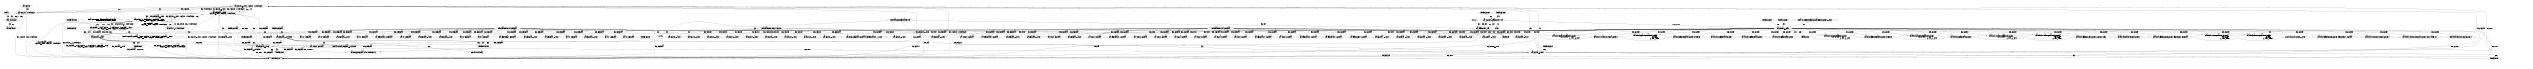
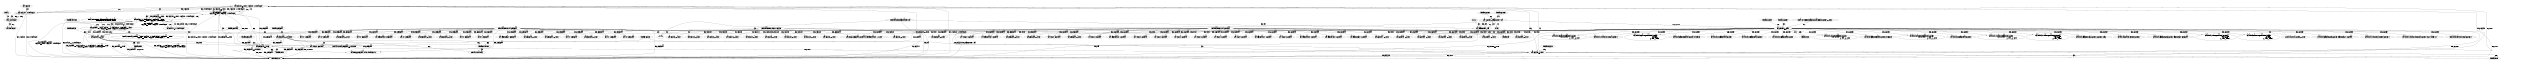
  digraph {
    n1 [label="(Call,replySize == NULL || *replySize < 2*sizeof(int32_t))"]
    n2 [label="(Call,replySize == NULL)"]
    n3 [label="(Call,*replySize < 2*sizeof(int32_t))"]
    n4 [label="(Call,pReplyData == NULL ||\n                    replySize == NULL || *replySize < 2*sizeof(int32_t))"]
    n5 [label="(MethodReturn,int)"]
    n6 [label="(Identifier,NULL)"]
    n7 [label="(Call,2*sizeof(int32_t))"]
    n8 [label="(Call,pReplyData == NULL)"]
    n9 [label="(Call,cmdSize != 2 * sizeof(uint32_t) || pReplyData == NULL ||\n                    replySize == NULL || *replySize < 2*sizeof(int32_t))"]
    n10 [label="(MethodParameterIn,uint32_t *replySize)"]
    n11 [label="(Call,replySize == NULL)"]
    n12 [label="(Call,replySize == NULL)"]
    n13 [label="(Call,replySize == NULL)"]
    n14 [label="(Call,replySize == NULL)"]
    n15 [label="(Call,replySize == NULL)"]
    n16 [label="(Call,replySize == NULL)"]
    n17 [label="(Call,replySize == NULL)"]
    n18 [label="(Call,replySize == NULL)"]
    n19 [label="(Call,replySize == NULL)"]
    n20 [label="(Call,replySize == NULL)"]
    1000109
    n22 [label="(Call,memcpy(pReplyData, vol_ret, sizeof(int32_t)*2))"]
    n23 [label="(Identifier,NULL)"]
    n24 [label="(Call,pReplyData == LVM_NULL)"]
    n25 [label="(Identifier,LVM_NULL)"]
    n26 [label="(ControlStructure,if(pReplyData == LVM_NULL))"]
    n27 [label="(MethodParameterIn,void *pReplyData)"]
    n28 [label="(Call,(int *) pReplyData)"]
    n29 [label="(Call,pReplyData == NULL)"]
    n30 [label="(Call,(int *)pReplyData)"]
    n31 [label="(Call,(int *) pReplyData)"]
    n32 [label="(Call,(int *)pReplyData)"]
    n33 [label="(Call,memcpy(pReplyData, pCmdData, sizeof(effect_param_t) + p->psize))"]
    n34 [label="(Call,pReplyData == NULL)"]
    n35 [label="(Call,pReplyData == NULL)"]
    n36 [label="(Call,(int *)pReplyData)"]
    n37 [label="(Call,(effect_param_t *)pReplyData)"]
    n38 [label="(Call,pReplyData == NULL)"]
    n39 [label="(Call,(int *)pReplyData)"]
    n40 [label="(Call,pReplyData == NULL)"]
    n41 [label="(Call,pReplyData == NULL)"]
    n42 [label="(Call,(int *)pReplyData)"]
    n43 [label="(Call,(int *)pReplyData)"]
    n44 [label="(Call,(effect_config_t *)pReplyData)"]
    n45 [label="(Call,pReplyData == NULL)"]
    n46 [label="(Call,pReplyData  == NULL)"]
    n47 [label="(Call,(int *) pReplyData)"]
    n48 [label="(Call,pReplyData == NULL)"]
    n49 [label="(Call,pReplyData == NULL)"]
    n50 [label="(Call,pCmdData == NULL)"]
    n51 [label="(Call,pCmdData == NULL || cmdSize != 2 * sizeof(uint32_t) || pReplyData == NULL ||\n                    replySize == NULL || *replySize < 2*sizeof(int32_t))"]
    n52 [label="(Call,(uint32_t *)pCmdData)"]
    n53 [label="(Identifier,NULL)"]
    n54 [label="(ControlStructure,if (pCmdData == NULL || cmdSize != 2 * sizeof(uint32_t) || pReplyData == NULL ||\n                    replySize == NULL || *replySize < 2*sizeof(int32_t)))"]
    n55 [label="(MethodParameterIn,void *pCmdData)"]
    n56 [label="(Call,(int32_t *)pCmdData)"]
    n57 [label="(Call,(int32_t *)pCmdData)"]
    n58 [label="(Call,pCmdData == NULL)"]
    n59 [label="(Call,(int32_t *)pCmdData)"]
    n60 [label="(Call,(int32_t *)pCmdData)"]
    n61 [label="(Call,pCmdData    == NULL)"]
    n62 [label="(Call,(effect_param_t *) pCmdData)"]
    n63 [label="(Call,(int32_t *)pCmdData)"]
    n64 [label="(Call,pCmdData   == NULL)"]
    n65 [label="(Call,(int32_t *)pCmdData)"]
    n66 [label="(Call,(effect_param_t *) pCmdData)"]
    n67 [label="(Call,(effect_param_t *) pCmdData)"]
    n68 [label="(Call,pCmdData   == NULL)"]
    n69 [label="(Call,pCmdData   == NULL)"]
    n70 [label="(Call,(effect_config_t *) pCmdData)"]
    n71 [label="(Call,pCmdData == NULL)"]
    n72 [label="(Call,(uint32_t *)pCmdData)"]
    n73 [label="(Call,(effect_param_t *)pCmdData)"]
    n74 [label="(Call,pCmdData   == NULL)"]
    n75 [label="(Call,(int32_t *)pCmdData)"]
    n76 [label="(Call,(int32_t *)pCmdData)"]
    n77 [label="(Call,(effect_param_t *) pCmdData)"]
    n78 [label="(Call,(uint32_t *)pCmdData)"]
    n79 [label="(Call,pContext == NULL)"]
    n80 [label="(Call,android::VirtualizerSetStrength(pContext, 0))"]
    n81 [label="(Call,android::Equalizer_getParameter(pContext,\n                                                             p->data,\n                                                             &p->vsize,\n                                                             p->data + voffset))"]
    n82 [label="(Call,android::Effect_setEnabled(pContext, LVM_TRUE))"]
    n83 [label="(Call,android::LvmEffect_disable(pContext))"]
    n84 [label="(Call,android::LvmEffect_enable(pContext))"]
    n85 [label="(Call,android::LvmEffect_enable(pContext))"]
    n86 [label="(Call,android::Volume_setParameter(pContext,\n (void *)p->data,\n                                                                 p->data + p->psize))"]
    n87 [label="(Call,android::Effect_setEnabled(pContext, LVM_FALSE))"]
    n88 [label="(Call,android::BassBoost_setParameter(pContext,\n (void *)p->data,\n                                                                    p->data + p->psize))"]
    n89 [label="(Call,android::LvmEffect_disable(pContext))"]
    n90 [label="(Call,android::Virtualizer_setParameter(pContext,\n (void *)p->data,\n                                                                       p->data + p->psize))"]
    n91 [label="(Call,android::Virtualizer_getParameter(pContext,\n                                                               (void *)p->data,\n                                                               &p->vsize,\n                                                               p->data + voffset))"]
    n92 [label="(Call,android::Effect_setConfig(pContext, &pContext->config))"]
    n93 [label="(Call,android::EqualizerSetPreset(pContext, 0))"]
    n94 [label="(Identifier,NULL)"]
    n95 [label="(Call,android::Effect_getConfig(pContext, (effect_config_t *)pReplyData))"]
    n96 [label="(Call,android::Volume_getParameter(pContext,\n                                                          (void *)p->data,\n                                                          &p->vsize,\n                                                          p->data + voffset))"]
    n97 [label="(Call,android::BassBoost_getParameter(pContext,\n                                                             p->data,\n                                                             &p->vsize,\n                                                             p->data + voffset))"]
    n98 [label="(ControlStructure,if (pContext == NULL))"]
    n99 [label="(Call,android::Effect_setConfig(pContext, (effect_config_t *) pCmdData))"]
    n100 [label="(Call,android::VolumeSetVolumeLevel(pContext, 0))"]
    n101 [label="(Call,android::VolumeSetVolumeLevel(pContext, (int16_t)(maxdB*100)))"]
    n102 [label="(Block,android::BassSetStrength(pContext, 0))"]
    n103 [label="(Call,android::Equalizer_setParameter(pContext,\n (void *)p->data,\n                                                                     p->data + p->psize))"]
    n104 [label="(Call,* pContext = (EffectContext *) self)"]
    n105 [label="(Call,(EffectContext *) self)"]
    n106 [label="(Block,)"]
    n107 [label="(Identifier,self)"]
    n108 [label="(MethodParameterIn,effect_handle_t  self)"]
    n109 [label="(Call,sizeof(int32_t))"]
    n110 [label="(Call,cmdSize != 2 * sizeof(uint32_t))"]
    n111 [label="(Literal,2)"]
    n112 [label="(Identifier,pReplyData)"]
    n113 [label="(Identifier,pContext)"]
    n114 [label="(Identifier,pReplyData)"]
    n115 [label="(Identifier,leftVolume)"]
    n116 [label="(Identifier,replySize)"]
    n117 [label="(ControlStructure,break;)"]
    n118 [label="(Identifier,cmdSize)"]
    n119 [label="(Literal,\"\tLVM_ERROR : Effect_command cmdCode Case: \"\n                         \"EFFECT_CMD_SET_VOLUME: ERROR\")"]
    n120 [label="(Identifier,pContext)"]
    n121 [label="(Identifier,pContext)"]
    n122 [label="(Identifier,replySize)"]
    n123 [label="(Call,*replySize)"]
    n124 [label="(Literal,\"\tLVM_ERROR : Effect_command ERROR pContext == NULL\")"]
    n125 [label="(Identifier,cmdCode)"]
    n126 [label="(Identifier,pCmdData)"]
    1000121
    n1 -> n2 [label="CFG: "]
    n1 -> n3 [label="CFG: "]
    n1 -> n4 [label="AST: "]
    n1 -> n4 [label="DDG: replySize == NULL"]
    n1 -> n4 [label="DDG: *replySize < 2*sizeof(int32_t)"]
    n1 -> n5 [label="DDG: replySize == NULL"]
    n1 -> n5 [label="DDG: *replySize < 2*sizeof(int32_t)"]
    n2 -> n1 [label="AST: "]
    n2 -> n1 [label="DDG: replySize"]
    n2 -> n1 [label="DDG: NULL"]
    n2 -> n5 [label="DDG: replySize"]
    n2 -> n5 [label="DDG: NULL"]
    n2 -> n6 [label="CFG: "]
    n3 -> n1 [label="AST: "]
    n3 -> n1 [label="DDG: *replySize"]
    n3 -> n1 [label="DDG: 2*sizeof(int32_t)"]
    n3 -> n5 [label="DDG: *replySize"]
    n3 -> n5 [label="DDG: 2*sizeof(int32_t)"]
    n3 -> n7 [label="CFG: "]
    n4 -> n1 [label="CFG: "]
    n4 -> n5 [label="DDG: replySize == NULL || *replySize < 2*sizeof(int32_t)"]
    n4 -> n5 [label="DDG: pReplyData == NULL"]
    n4 -> n8 [label="CFG: "]
    n4 -> n9 [label="AST: "]
    n4 -> n9 [label="DDG: pReplyData == NULL"]
    n4 -> n9 [label="DDG: replySize == NULL || *replySize < 2*sizeof(int32_t)"]
    n6 -> n2 [label="AST: "]
    n7 -> n3 [label="AST: "]
    n7 -> n3 [label="DDG: 2"]
    n7 -> n109 [label="CFG: "]
    n8 -> n2 [label="DDG: NULL"]
    n8 -> n4 [label="AST: "]
    n8 -> n4 [label="DDG: pReplyData"]
    n8 -> n4 [label="DDG: NULL"]
    n8 -> n5 [label="DDG: NULL"]
    n8 -> n5 [label="DDG: pReplyData"]
    n8 -> n22 [label="DDG: pReplyData"]
    n8 -> n23 [label="CFG: "]
    n9 -> n4 [label="CFG: "]
    n9 -> n5 [label="DDG: pReplyData == NULL ||\n                    replySize == NULL || *replySize < 2*sizeof(int32_t)"]
    n9 -> n5 [label="DDG: cmdSize != 2 * sizeof(uint32_t)"]
    n9 -> n51 [label="AST: "]
    n9 -> n51 [label="DDG: cmdSize != 2 * sizeof(uint32_t)"]
    n9 -> n51 [label="DDG: pReplyData == NULL ||\n                    replySize == NULL || *replySize < 2*sizeof(int32_t)"]
    n9 -> n110 [label="CFG: "]
    n10 -> n2 [label="DDG: replySize"]
    n10 -> n5 [label="DDG: replySize"]
    n10 -> n11 [label="DDG: replySize"]
    n10 -> n12 [label="DDG: replySize"]
    n10 -> n13 [label="DDG: replySize"]
    n10 -> n14 [label="DDG: replySize"]
    n10 -> n15 [label="DDG: replySize"]
    n10 -> n16 [label="DDG: replySize"]
    n10 -> n17 [label="DDG: replySize"]
    n10 -> n18 [label="DDG: replySize"]
    n10 -> n19 [label="DDG: replySize"]
    n10 -> n20 [label="DDG: replySize"]
    n10 -> 1000109 [label="AST: "]
    n23 -> n8 [label="AST: "]
    n24 -> n5 [label="DDG: LVM_NULL"]
    n24 -> n5 [label="DDG: pReplyData == LVM_NULL"]
    n24 -> n5 [label="DDG: pReplyData"]
    n24 -> n8 [label="DDG: pReplyData"]
    n24 -> n22 [label="DDG: pReplyData"]
    n24 -> n25 [label="CFG: "]
    n24 -> n26 [label="AST: "]
-   n25 -> n24 [label="AST: "]
+   n25 -> n117 [label="AST: "]
    n27 -> n5 [label="DDG: pReplyData"]
    n27 -> n8 [label="DDG: pReplyData"]
    n27 -> 1000109 [label="AST: "]
    n27 -> n22 [label="DDG: pReplyData"]
    n27 -> n24 [label="DDG: pReplyData"]
    n27 -> n28 [label="DDG: pReplyData"]
    n27 -> n29 [label="DDG: pReplyData"]
    n27 -> n30 [label="DDG: pReplyData"]
    n27 -> n31 [label="DDG: pReplyData"]
    n27 -> n32 [label="DDG: pReplyData"]
    n27 -> n33 [label="DDG: pReplyData"]
    n27 -> n34 [label="DDG: pReplyData"]
    n27 -> n35 [label="DDG: pReplyData"]
    n27 -> n36 [label="DDG: pReplyData"]
    n27 -> n37 [label="NULL: pReplyData"]
    n27 -> n38 [label="DDG: pReplyData"]
    n27 -> n39 [label="DDG: pReplyData"]
    n27 -> n40 [label="DDG: pReplyData"]
    n27 -> n41 [label="DDG: pReplyData"]
    n27 -> n42 [label="DDG: pReplyData"]
    n27 -> n43 [label="DDG: pReplyData"]
    n27 -> n44 [label="DDG: pReplyData"]
    n27 -> n45 [label="DDG: pReplyData"]
    n27 -> n46 [label="DDG: pReplyData"]
    n27 -> n47 [label="DDG: pReplyData"]
    n27 -> n48 [label="DDG: pReplyData"]
    n27 -> n49 [label="DDG: pReplyData"]
    n50 -> n5 [label="DDG: pCmdData"]
    n50 -> n5 [label="DDG: NULL"]
    n50 -> n8 [label="DDG: NULL"]
    n50 -> n51 [label="AST: "]
    n50 -> n51 [label="DDG: pCmdData"]
    n50 -> n51 [label="DDG: NULL"]
    n50 -> n52 [label="DDG: pCmdData"]
    n50 -> n53 [label="CFG: "]
    n51 -> n5 [label="DDG: pCmdData == NULL"]
    n51 -> n5 [label="DDG: cmdSize != 2 * sizeof(uint32_t) || pReplyData == NULL ||\n                    replySize == NULL || *replySize < 2*sizeof(int32_t)"]
    n51 -> n5 [label="DDG: pCmdData == NULL || cmdSize != 2 * sizeof(uint32_t) || pReplyData == NULL ||\n                    replySize == NULL || *replySize < 2*sizeof(int32_t)"]
    n51 -> n9 [label="CFG: "]
    n51 -> n50 [label="CFG: "]
    n51 -> n54 [label="AST: "]
    n53 -> n50 [label="AST: "]
    n55 -> 1000109 [label="AST: "]
    n55 -> n33 [label="DDG: pCmdData"]
    n55 -> n50 [label="DDG: pCmdData"]
    n55 -> n52 [label="DDG: pCmdData"]
    n55 -> n56 [label="DDG: pCmdData"]
    n55 -> n57 [label="DDG: pCmdData"]
    n55 -> n58 [label="DDG: pCmdData"]
    n55 -> n59 [label="DDG: pCmdData"]
    n55 -> n60 [label="DDG: pCmdData"]
    n55 -> n61 [label="DDG: pCmdData"]
    n55 -> n62 [label="DDG: pCmdData"]
    n55 -> n63 [label="DDG: pCmdData"]
    n55 -> n64 [label="DDG: pCmdData"]
    n55 -> n65 [label="DDG: pCmdData"]
    n55 -> n66 [label="DDG: pCmdData"]
    n55 -> n67 [label="DDG: pCmdData"]
    n55 -> n68 [label="DDG: pCmdData"]
    n55 -> n69 [label="DDG: pCmdData"]
    n55 -> n70 [label="DDG: pCmdData"]
    n55 -> n71 [label="DDG: pCmdData"]
    n55 -> n72 [label="DDG: pCmdData"]
    n55 -> n73 [label="DDG: pCmdData"]
    n55 -> n74 [label="DDG: pCmdData"]
    n55 -> n75 [label="DDG: pCmdData"]
    n55 -> n76 [label="DDG: pCmdData"]
    n55 -> n77 [label="DDG: pCmdData"]
    n55 -> n78 [label="DDG: pCmdData"]
    n79 -> n5 [label="DDG: NULL"]
    n79 -> n5 [label="DDG: pContext == NULL"]
    n79 -> n5 [label="DDG: pContext"]
    n79 -> n29 [label="DDG: NULL"]
    n79 -> n35 [label="DDG: NULL"]
    n79 -> n38 [label="DDG: NULL"]
    n79 -> n48 [label="DDG: NULL"]
    n79 -> n50 [label="DDG: NULL"]
    n79 -> n58 [label="DDG: NULL"]
    n79 -> n61 [label="DDG: NULL"]
    n79 -> n64 [label="DDG: NULL"]
    n79 -> n68 [label="DDG: NULL"]
    n79 -> n69 [label="DDG: NULL"]
    n79 -> n71 [label="DDG: NULL"]
    n79 -> n74 [label="DDG: NULL"]
    n79 -> n80 [label="DDG: pContext"]
    n79 -> n81 [label="DDG: pContext"]
    n79 -> n82 [label="CFG: pContext"]
    n79 -> n83 [label="DDG: pContext"]
    n79 -> n84 [label="DDG: pContext"]
    n79 -> n85 [label="DDG: pContext"]
    n79 -> n86 [label="DDG: pContext"]
    n79 -> n87 [label="DDG: pContext"]
    n79 -> n88 [label="DDG: pContext"]
    n79 -> n89 [label="DDG: pContext"]
    n79 -> n90 [label="DDG: pContext"]
    n79 -> n91 [label="DDG: pContext"]
    n79 -> n92 [label="DDG: pContext"]
    n79 -> n93 [label="DDG: pContext"]
    n79 -> n94 [label="CFG: "]
    n79 -> n95 [label="DDG: pContext"]
    n79 -> n96 [label="DDG: pContext"]
    n79 -> n97 [label="DDG: pContext"]
    n79 -> n98 [label="AST: "]
    n79 -> n99 [label="DDG: pContext"]
    n79 -> n100 [label="DDG: pContext"]
    n79 -> n101 [label="DDG: pContext"]
    n79 -> n102 [label="DDG: pContext"]
    n79 -> n103 [label="DDG: pContext"]
    n94 -> n79 [label="AST: "]
+   n104 -> n5 [label="DDG: (EffectContext *) self"]
    n104 -> n79 [label="DDG: pContext"]
    n104 -> n105 [label="CFG: "]
    n104 -> n106 [label="AST: "]
    n105 -> n5 [label="DDG: self"]
    n105 -> n104 [label="AST: "]
    n105 -> n104 [label="DDG: self"]
    n105 -> n107 [label="CFG: "]
    n107 -> n105 [label="AST: "]
    n108 -> n5 [label="DDG: self"]
    n108 -> 1000109 [label="AST: "]
    n108 -> n105 [label="DDG: self"]
    n109 -> n7 [label="AST: "]
    n110 -> n9 [label="AST: "]
    n110 -> n9 [label="DDG: cmdSize"]
    n110 -> n9 [label="DDG: 2 * sizeof(uint32_t)"]
    n111 -> n7 [label="AST: "]
    n112 -> n8 [label="AST: "]
    n113 -> n79 [label="AST: "]
    n114 -> n24 [label="AST: "]
    n115 -> n51 [label="CFG: "]
    n116 -> n2 [label="AST: "]
    n116 -> n8 [label="CFG: "]
    n117 -> n24 [label="CFG: "]
    n118 -> n50 [label="CFG: "]
    n119 -> n51 [label="CFG: "]
    n120 -> n104 [label="AST: "]
    n121 -> n104 [label="CFG: "]
    n122 -> n2 [label="CFG: "]
    n123 -> n3 [label="AST: "]
    n124 -> n79 [label="CFG: "]
    n125 -> n79 [label="CFG: "]
    n126 -> n24 [label="CFG: "]
    n126 -> n50 [label="AST: "]
    1000121 -> n105 [label="AST: "]
  }
